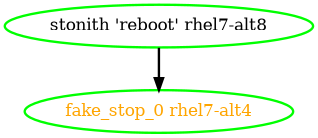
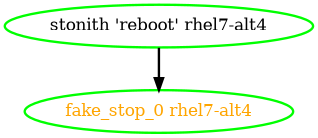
  digraph {
    node [color=green style=bold]
    "fake_stop_0 rhel7-alt4" [fontcolor=orange]
-   "stonith 'reboot' rhel7-alt4" [fontcolor=black label="stonith 'reboot' rhel7-alt8"]
+   "stonith 'reboot' rhel7-alt4" [fontcolor=black]
    "stonith 'reboot' rhel7-alt4" -> "fake_stop_0 rhel7-alt4" [style=bold]
  }
